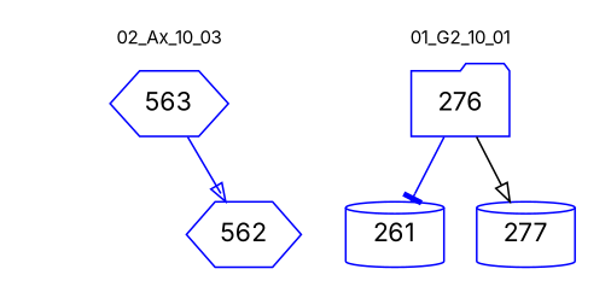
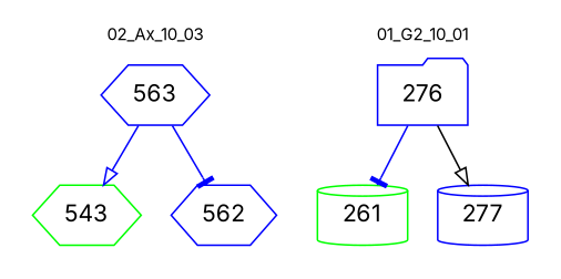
  digraph {
    fontname=Inter
    node [color=blue fontname=Inter shape=hexagon]
    edge [arrowhead=onormal color=blue fontname=Inter]
    n1 [label=563]
+   n2 [color=green label=543]
    n3 [label=562]
    n4 [label=276 shape=folder]
-   n5 [label=261 shape=cylinder]
+   n5 [color=green label=261 shape=cylinder]
    n6 [label=277 shape=cylinder]
    subgraph cluster_1 {
      color=white
      fontsize=10
      label="02_Ax_10_03"
      n1
+     n2
      n3
    }
    subgraph cluster_2 {
      color=white
      fontsize=10
      label="01_G2_10_01"
      n4
      n5
      n6
    }
-   n1 -> n3
+   n1 -> n2
+   n1 -> n3 [arrowhead=tee]
    n4 -> n5 [arrowhead=tee]
    n4 -> n6 [color=black]
  }
